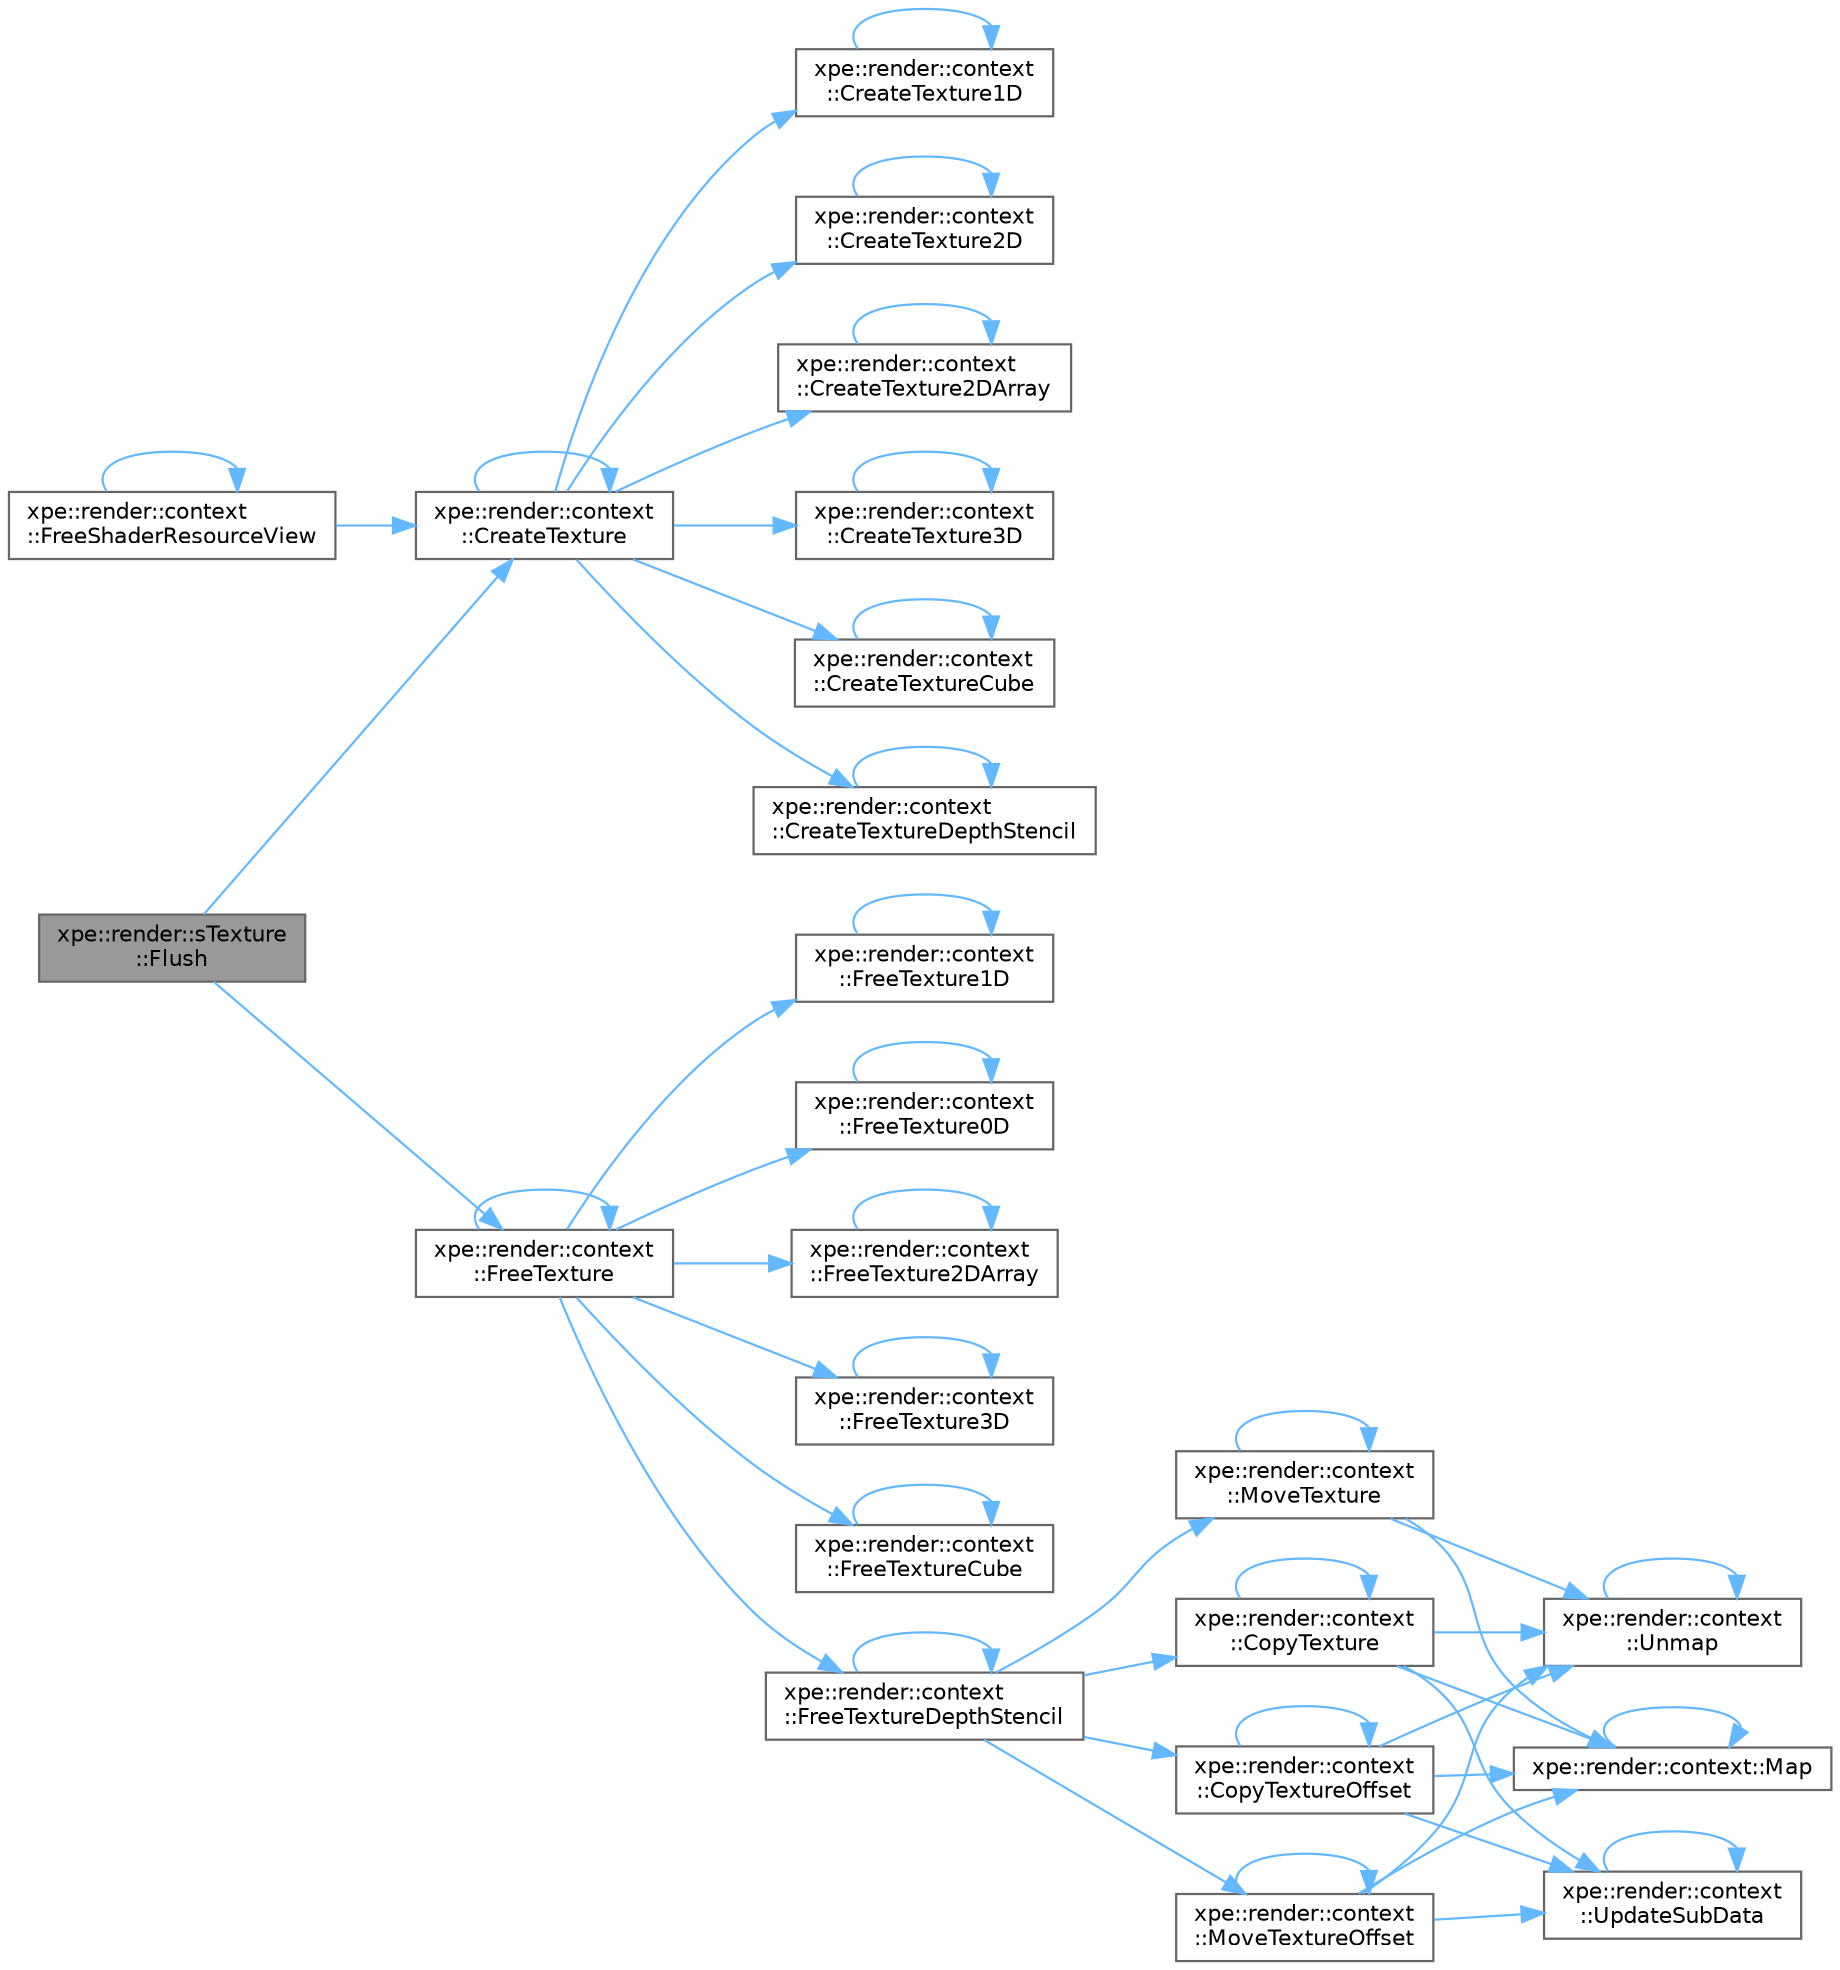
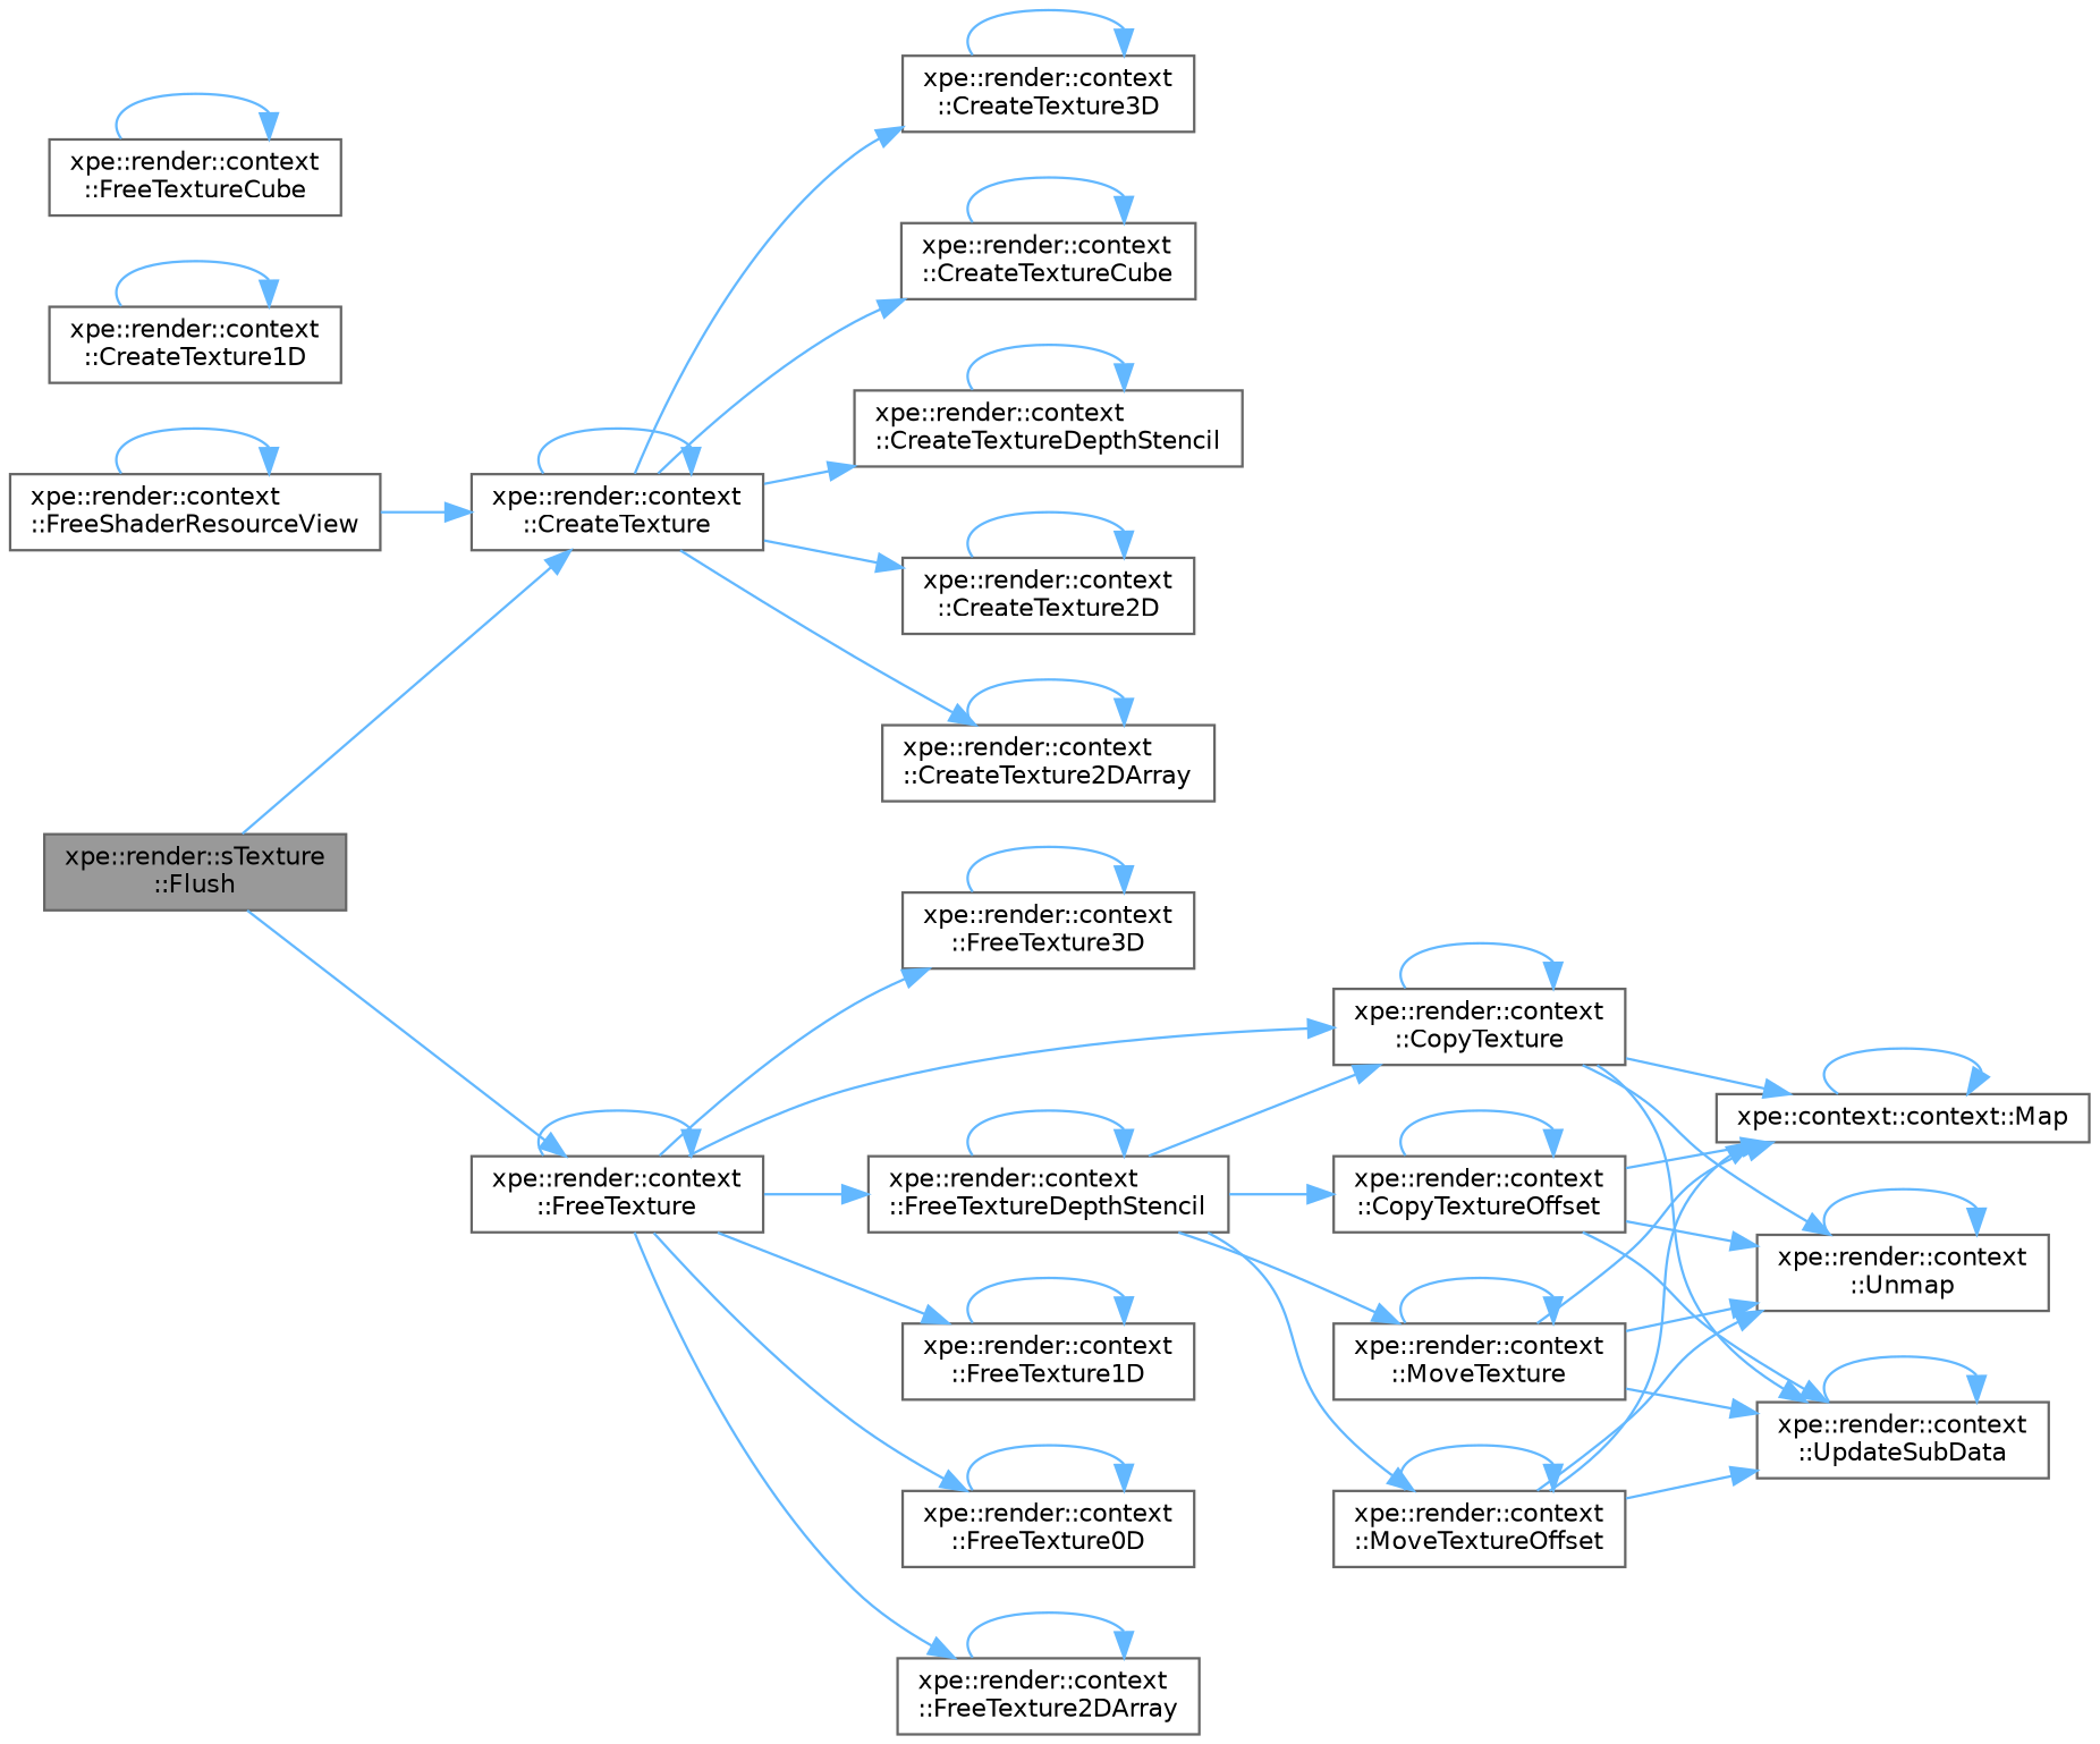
  digraph {
    rankdir=LR
    node [color=grey40 fillcolor=white fontname=Helvetica fontsize=10 shape=box style=filled]
    edge [color=steelblue1 fontname=Helvetica fontsize=10 labelfontname=Helvetica labelfontsize=10 style=solid]
    n1 [color=gray40 fillcolor=grey60 fontcolor=black height=0.2 label="xpe::render::sTexture\l::Flush" width=0.4]
    n2 [height=0.2 label="xpe::render::context\l::CreateTexture" width=0.4]
    n3 [height=0.2 label="xpe::render::context\l::FreeTexture" width=0.4]
    n4 [height=0.2 label="xpe::render::context\l::CreateTexture1D" width=0.4]
    n5 [height=0.2 label="xpe::render::context\l::CreateTexture2D" width=0.4]
    n6 [height=0.2 label="xpe::render::context\l::CreateTexture2DArray" width=0.4]
    n7 [height=0.2 label="xpe::render::context\l::CreateTexture3D" width=0.4]
    n8 [height=0.2 label="xpe::render::context\l::CreateTextureCube" width=0.4]
    n9 [height=0.2 label="xpe::render::context\l::CreateTextureDepthStencil" width=0.4]
    n10 [height=0.2 label="xpe::render::context\l::FreeTexture1D" width=0.4]
    n11 [height=0.2 label="xpe::render::context\l::FreeTexture0D" width=0.4]
    n12 [height=0.2 label="xpe::render::context\l::FreeTexture2DArray" width=0.4]
    n13 [height=0.2 label="xpe::render::context\l::FreeTexture3D" width=0.4]
    n14 [height=0.2 label="xpe::render::context\l::FreeTextureCube" width=0.4]
    n15 [height=0.2 label="xpe::render::context\l::FreeTextureDepthStencil" width=0.4]
    n16 [height=0.2 label="xpe::render::context\l::FreeShaderResourceView" width=0.4]
    n17 [height=0.2 label="xpe::render::context\l::CopyTexture" width=0.4]
    n18 [height=0.2 label="xpe::render::context\l::CopyTextureOffset" width=0.4]
    n19 [height=0.2 label="xpe::render::context\l::MoveTexture" width=0.4]
    n20 [height=0.2 label="xpe::render::context\l::MoveTextureOffset" width=0.4]
-   n21 [height=0.2 label="xpe::render::context::Map" width=0.4]
+   n21 [height=0.2 label="xpe::context::context::Map" width=0.4]
    n22 [height=0.2 label="xpe::render::context\l::Unmap" width=0.4]
    n23 [height=0.2 label="xpe::render::context\l::UpdateSubData" width=0.4]
    n1 -> n2
    n1 -> n3
    n2 -> n2
-   n2 -> n4
    n2 -> n5
    n2 -> n6
    n2 -> n7
    n2 -> n8
    n2 -> n9
    n3 -> n3
    n3 -> n10
    n3 -> n11
    n3 -> n12
    n3 -> n13
-   n3 -> n14
+   n3 -> n17
    n3 -> n15
    n4 -> n4
    n5 -> n5
    n6 -> n6
    n7 -> n7
    n8 -> n8
    n9 -> n9
    n10 -> n10
    n11 -> n11
    n12 -> n12
    n13 -> n13
    n14 -> n14
    n15 -> n15
    n15 -> n17
    n15 -> n18
    n15 -> n19
    n15 -> n20
    n16 -> n2
    n16 -> n16
    n17 -> n17
    n17 -> n21
    n17 -> n22
    n17 -> n23
    n18 -> n18
    n18 -> n21
    n18 -> n22
    n18 -> n23
    n19 -> n19
    n19 -> n21
    n19 -> n22
+   n19 -> n23
    n20 -> n20
    n20 -> n21
    n20 -> n22
    n20 -> n23
    n21 -> n21
    n22 -> n22
    n23 -> n23
  }
